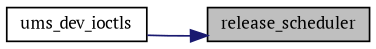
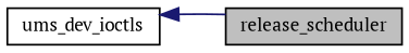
  digraph {
    rankdir=RL
    fontname="PT Serif"
    node [color=black fontname="PT Serif" fontsize=10 shape=record style=filled]
    n1 [fillcolor=grey75 fontcolor=black height=0.2 label=release_scheduler width=0.4]
    n2 [fillcolor=white height=0.2 label=ums_dev_ioctls width=0.4]
-   n1 -> n2 [color=midnightblue dir=back fontname="PT Serif" fontsize=10 labelfontname=Helvetica labelfontsize=10 style=solid]
+   n2 -> n1 [color=midnightblue dir=back fontname="PT Serif" fontsize=10 labelfontname=Helvetica labelfontsize=10 style=solid]
  }
